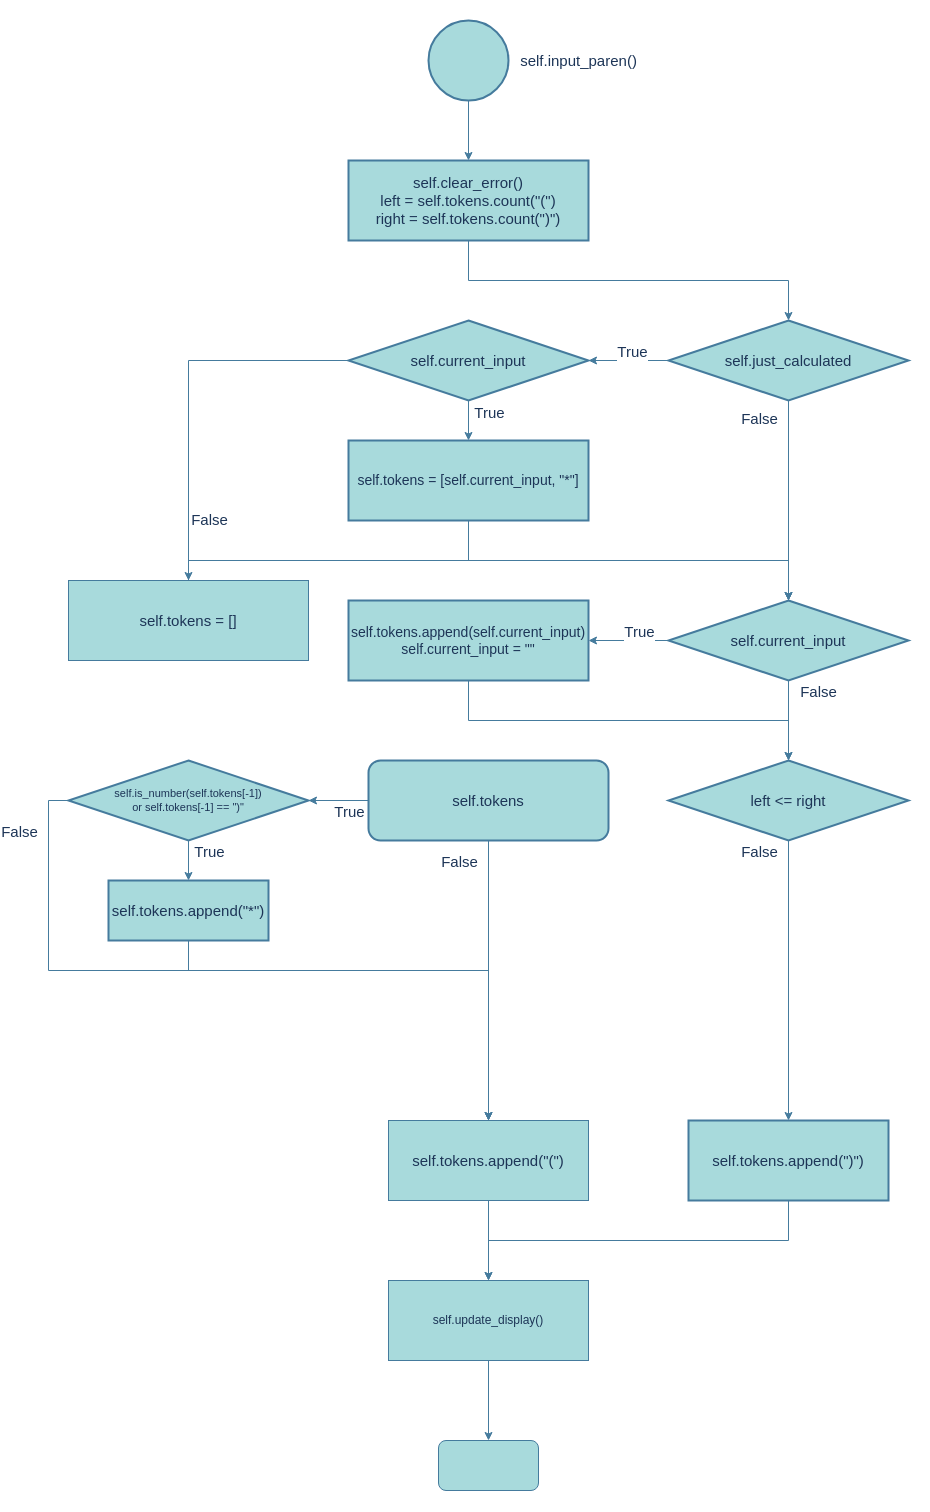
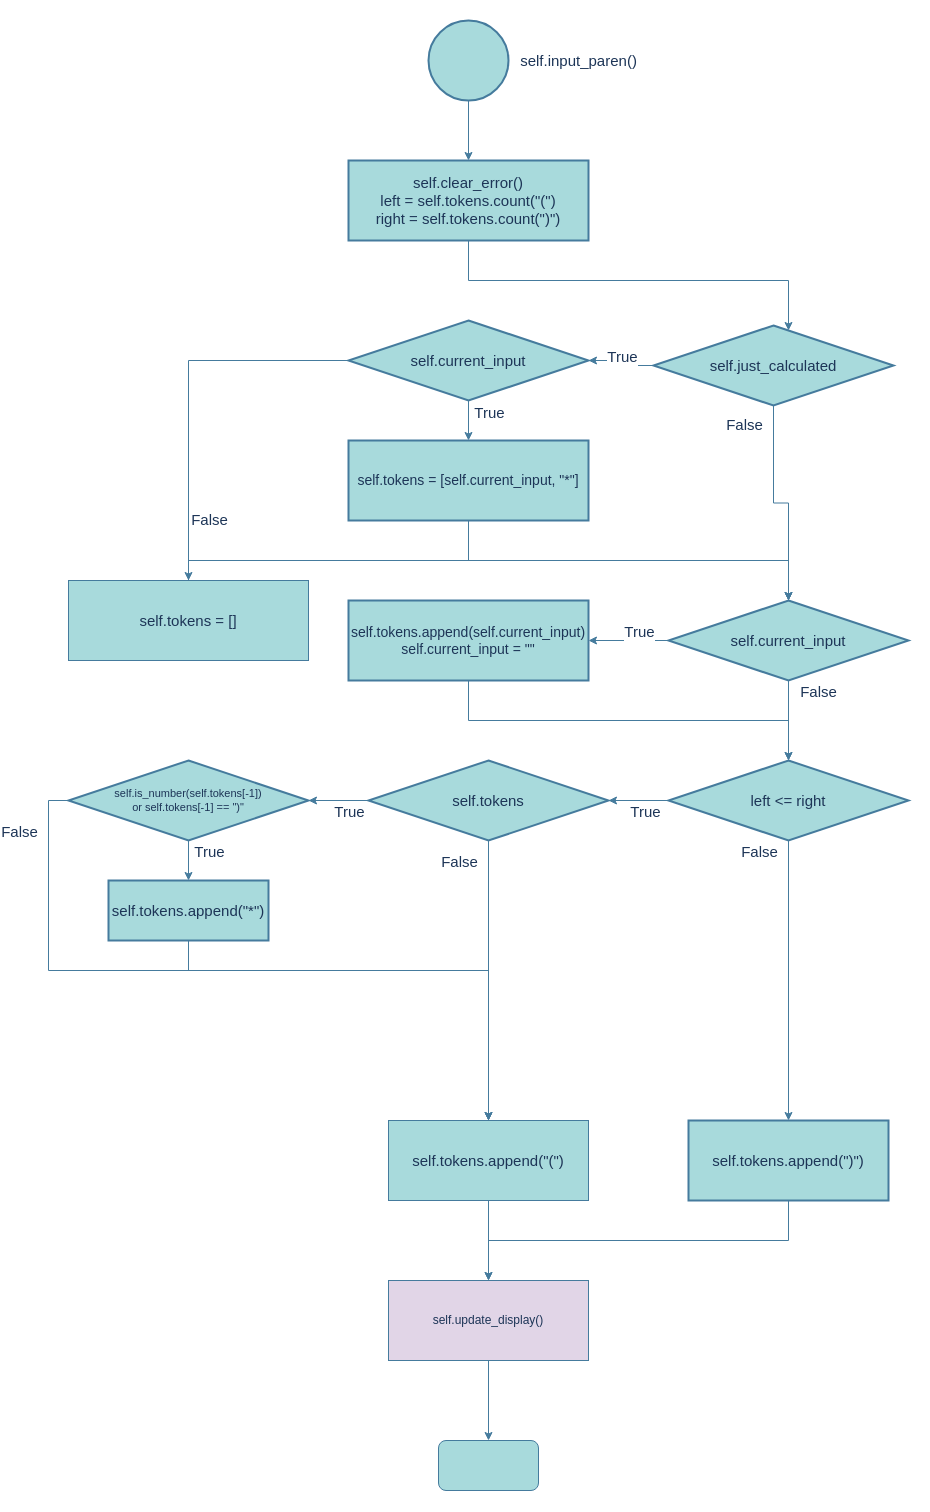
  <mxCell id="0" />
  <mxCell id="1" parent="0" />
  <mxCell id="2" value="" style="edgeStyle=orthogonalEdgeStyle;rounded=0;orthogonalLoop=1;jettySize=auto;html=1;strokeColor=#457B9D;fontColor=#1D3557;fillColor=#A8DADC;fontSize=15;" edge="1" parent="1" source="3" target="5"><mxGeometry relative="1" as="geometry" /></mxCell>
  <mxCell id="3" value="" style="strokeWidth=2;html=1;shape=mxgraph.flowchart.start_2;whiteSpace=wrap;labelBackgroundColor=none;fillColor=#A8DADC;strokeColor=#457B9D;fontColor=#1D3557;fontSize=15;" vertex="1" parent="1"><mxGeometry x="400" y="20" width="80" height="80" as="geometry" /></mxCell>
  <mxCell id="4" value="" style="edgeStyle=orthogonalEdgeStyle;rounded=0;orthogonalLoop=1;jettySize=auto;html=1;strokeColor=#457B9D;fontColor=#1D3557;fillColor=#A8DADC;fontSize=15;" edge="1" parent="1" source="5" target="11"><mxGeometry relative="1" as="geometry"><Array as="points"><mxPoint x="440" y="280" /><mxPoint x="760" y="280" /></Array></mxGeometry></mxCell>
  <mxCell id="5" value="self.clear_error()&lt;div&gt;left = self.tokens.count(&quot;(&quot;)&lt;/div&gt;&lt;div&gt;right = self.tokens.count(&quot;)&quot;)&lt;/div&gt;" style="whiteSpace=wrap;html=1;fillColor=#A8DADC;strokeColor=#457B9D;fontColor=#1D3557;strokeWidth=2;labelBackgroundColor=none;fontSize=15;" vertex="1" parent="1"><mxGeometry x="320" y="160" width="240" height="80" as="geometry" /></mxCell>
  <mxCell id="6" value="self.input_paren()" style="text;html=1;align=center;verticalAlign=middle;resizable=0;points=[];autosize=1;strokeColor=none;fillColor=none;fontColor=#1D3557;fontSize=15;" vertex="1" parent="1"><mxGeometry x="480" y="45" width="140" height="30" as="geometry" /></mxCell>
  <mxCell id="7" value="" style="edgeStyle=orthogonalEdgeStyle;rounded=0;orthogonalLoop=1;jettySize=auto;html=1;strokeColor=#457B9D;fontColor=#1D3557;fillColor=#A8DADC;fontSize=15;" edge="1" parent="1" source="11" target="16"><mxGeometry relative="1" as="geometry" /></mxCell>
  <mxCell id="8" value="True" style="edgeLabel;html=1;align=center;verticalAlign=middle;resizable=0;points=[];strokeColor=#457B9D;fontColor=#1D3557;fillColor=#A8DADC;fontSize=15;" vertex="1" connectable="0" parent="7"><mxGeometry x="-0.083" y="1" relative="1" as="geometry"><mxPoint y="-11" as="offset" /></mxGeometry></mxCell>
  <mxCell id="9" value="" style="edgeStyle=orthogonalEdgeStyle;rounded=0;orthogonalLoop=1;jettySize=auto;html=1;strokeColor=#457B9D;fontColor=#1D3557;fillColor=#A8DADC;fontSize=15;" edge="1" parent="1" source="11" target="24"><mxGeometry relative="1" as="geometry" /></mxCell>
  <mxCell id="10" value="False" style="edgeLabel;html=1;align=center;verticalAlign=middle;resizable=0;points=[];strokeColor=#457B9D;fontColor=#1D3557;fillColor=#A8DADC;fontSize=15;" vertex="1" connectable="0" parent="9"><mxGeometry x="-0.828" relative="1" as="geometry"><mxPoint x="-30" as="offset" /></mxGeometry></mxCell>
- <mxCell id="11" value="self.just_calculated" style="rhombus;whiteSpace=wrap;html=1;fillColor=#A8DADC;strokeColor=#457B9D;fontColor=#1D3557;strokeWidth=2;labelBackgroundColor=none;fontSize=15;" vertex="1" parent="1"><mxGeometry x="640" y="320" width="240" height="80" as="geometry" /></mxCell>
+ <mxCell id="11" value="self.just_calculated" style="rhombus;whiteSpace=wrap;html=1;fillColor=#A8DADC;strokeColor=#457B9D;fontColor=#1D3557;strokeWidth=2;labelBackgroundColor=none;fontSize=15;" vertex="1" parent="1"><mxGeometry x="625" y="325" width="240" height="80" as="geometry" /></mxCell>
  <mxCell id="12" value="" style="edgeStyle=orthogonalEdgeStyle;rounded=0;orthogonalLoop=1;jettySize=auto;html=1;strokeColor=#457B9D;fontColor=#1D3557;fillColor=#A8DADC;fontSize=15;" edge="1" parent="1" source="16" target="18"><mxGeometry relative="1" as="geometry" /></mxCell>
  <mxCell id="13" value="True" style="edgeLabel;html=1;align=center;verticalAlign=middle;resizable=0;points=[];strokeColor=#457B9D;fontColor=#1D3557;fillColor=#A8DADC;fontSize=15;" vertex="1" connectable="0" parent="12"><mxGeometry x="-0.614" y="1" relative="1" as="geometry"><mxPoint x="19" y="3" as="offset" /></mxGeometry></mxCell>
  <mxCell id="14" style="edgeStyle=orthogonalEdgeStyle;rounded=0;orthogonalLoop=1;jettySize=auto;html=1;entryX=0.5;entryY=0;entryDx=0;entryDy=0;strokeColor=#457B9D;fontColor=#1D3557;fillColor=#A8DADC;fontSize=15;" edge="1" parent="1" source="16" target="20"><mxGeometry relative="1" as="geometry" /></mxCell>
  <mxCell id="15" value="False" style="edgeLabel;html=1;align=center;verticalAlign=middle;resizable=0;points=[];strokeColor=#457B9D;fontColor=#1D3557;fillColor=#A8DADC;fontSize=15;" vertex="1" connectable="0" parent="14"><mxGeometry x="0.536" relative="1" as="geometry"><mxPoint x="20" y="26" as="offset" /></mxGeometry></mxCell>
  <mxCell id="16" value="self.current_input" style="rhombus;whiteSpace=wrap;html=1;fillColor=#A8DADC;strokeColor=#457B9D;fontColor=#1D3557;strokeWidth=2;labelBackgroundColor=none;fontSize=15;" vertex="1" parent="1"><mxGeometry x="320" y="320" width="240" height="80" as="geometry" /></mxCell>
  <mxCell id="17" style="edgeStyle=orthogonalEdgeStyle;rounded=0;orthogonalLoop=1;jettySize=auto;html=1;entryX=0.5;entryY=0;entryDx=0;entryDy=0;strokeColor=#457B9D;fontColor=#1D3557;fillColor=#A8DADC;fontSize=15;" edge="1" parent="1" source="18" target="24"><mxGeometry relative="1" as="geometry"><Array as="points"><mxPoint x="440" y="560" /><mxPoint x="760" y="560" /></Array></mxGeometry></mxCell>
  <mxCell id="18" value="self.tokens = [self.current_input, &quot;*&quot;]" style="whiteSpace=wrap;html=1;fillColor=#A8DADC;strokeColor=#457B9D;fontColor=#1D3557;strokeWidth=2;labelBackgroundColor=none;fontSize=14;" vertex="1" parent="1"><mxGeometry x="320" y="440" width="240" height="80" as="geometry" /></mxCell>
  <mxCell id="19" style="edgeStyle=orthogonalEdgeStyle;rounded=0;orthogonalLoop=1;jettySize=auto;html=1;entryX=0.5;entryY=0;entryDx=0;entryDy=0;strokeColor=#457B9D;fontColor=#1D3557;fillColor=#A8DADC;fontSize=15;" edge="1" parent="1" source="20" target="24"><mxGeometry relative="1" as="geometry"><Array as="points"><mxPoint x="160" y="560" /><mxPoint x="760" y="560" /></Array></mxGeometry></mxCell>
  <mxCell id="20" value="self.tokens = []" style="whiteSpace=wrap;html=1;strokeColor=#457B9D;fontColor=#1D3557;fillColor=#A8DADC;fontSize=15;" vertex="1" parent="1"><mxGeometry x="40" y="580" width="240" height="80" as="geometry" /></mxCell>
  <mxCell id="21" value="" style="edgeStyle=orthogonalEdgeStyle;rounded=0;orthogonalLoop=1;jettySize=auto;html=1;strokeColor=#457B9D;fontColor=#1D3557;fillColor=#A8DADC;fontSize=15;" edge="1" parent="1" source="24" target="26"><mxGeometry relative="1" as="geometry" /></mxCell>
  <mxCell id="22" value="True" style="edgeLabel;html=1;align=center;verticalAlign=middle;resizable=0;points=[];strokeColor=#457B9D;fontColor=#1D3557;fillColor=#A8DADC;fontSize=15;" vertex="1" connectable="0" parent="21"><mxGeometry x="-0.353" relative="1" as="geometry"><mxPoint x="-4" y="-10" as="offset" /></mxGeometry></mxCell>
  <mxCell id="23" value="" style="edgeStyle=orthogonalEdgeStyle;rounded=0;orthogonalLoop=1;jettySize=auto;html=1;strokeColor=#457B9D;fontColor=#1D3557;fillColor=#A8DADC;fontSize=15;" edge="1" parent="1" source="24" target="31"><mxGeometry relative="1" as="geometry" /></mxCell>
  <mxCell id="24" value="self.current_input" style="rhombus;whiteSpace=wrap;html=1;fillColor=#A8DADC;strokeColor=#457B9D;fontColor=#1D3557;strokeWidth=2;labelBackgroundColor=none;fontSize=15;" vertex="1" parent="1"><mxGeometry x="640" y="600" width="240" height="80" as="geometry" /></mxCell>
  <mxCell id="25" style="edgeStyle=orthogonalEdgeStyle;rounded=0;orthogonalLoop=1;jettySize=auto;html=1;entryX=0.5;entryY=0;entryDx=0;entryDy=0;strokeColor=#457B9D;fontColor=#1D3557;fillColor=#A8DADC;exitX=0.5;exitY=1;exitDx=0;exitDy=0;fontSize=15;" edge="1" parent="1" source="26" target="31"><mxGeometry relative="1" as="geometry"><Array as="points"><mxPoint x="440" y="720" /><mxPoint x="760" y="720" /></Array></mxGeometry></mxCell>
  <mxCell id="26" value="self.tokens.append(self.current_input)&lt;div&gt;self.current_input = &quot;&quot;&lt;/div&gt;" style="whiteSpace=wrap;html=1;fillColor=#A8DADC;strokeColor=#457B9D;fontColor=#1D3557;strokeWidth=2;labelBackgroundColor=none;fontSize=14;" vertex="1" parent="1"><mxGeometry x="320" y="600" width="240" height="80" as="geometry" /></mxCell>
+ <mxCell id="27" value="" style="edgeStyle=orthogonalEdgeStyle;rounded=0;orthogonalLoop=1;jettySize=auto;html=1;strokeColor=#457B9D;fontColor=#1D3557;fillColor=#A8DADC;fontSize=15;" edge="1" parent="1" source="31" target="37"><mxGeometry relative="1" as="geometry" /></mxCell>
+ <mxCell id="28" value="True" style="edgeLabel;html=1;align=center;verticalAlign=middle;resizable=0;points=[];strokeColor=#457B9D;fontColor=#1D3557;fillColor=#A8DADC;fontSize=15;" vertex="1" connectable="0" parent="27"><mxGeometry x="-0.215" y="6" relative="1" as="geometry"><mxPoint y="4" as="offset" /></mxGeometry></mxCell>
  <mxCell id="29" value="" style="edgeStyle=orthogonalEdgeStyle;rounded=0;orthogonalLoop=1;jettySize=auto;html=1;strokeColor=#457B9D;fontColor=#1D3557;fillColor=#A8DADC;fontSize=15;" edge="1" parent="1" source="31" target="39"><mxGeometry relative="1" as="geometry" /></mxCell>
  <mxCell id="30" value="False" style="edgeLabel;html=1;align=center;verticalAlign=middle;resizable=0;points=[];strokeColor=#457B9D;fontColor=#1D3557;fillColor=#A8DADC;fontSize=15;" vertex="1" connectable="0" parent="29"><mxGeometry x="-0.843" y="-1" relative="1" as="geometry"><mxPoint x="-29" y="-12" as="offset" /></mxGeometry></mxCell>
  <mxCell id="31" value="left &amp;lt;= right" style="rhombus;whiteSpace=wrap;html=1;fillColor=#A8DADC;strokeColor=#457B9D;fontColor=#1D3557;strokeWidth=2;labelBackgroundColor=none;fontSize=15;" vertex="1" parent="1"><mxGeometry x="640" y="760" width="240" height="80" as="geometry" /></mxCell>
  <mxCell id="32" value="False" style="edgeLabel;html=1;align=center;verticalAlign=middle;resizable=0;points=[];strokeColor=#457B9D;fontColor=#1D3557;fillColor=#A8DADC;fontSize=15;" vertex="1" connectable="0" parent="1"><mxGeometry x="789.996" y="690" as="geometry" /></mxCell>
  <mxCell id="33" value="" style="edgeStyle=orthogonalEdgeStyle;rounded=0;orthogonalLoop=1;jettySize=auto;html=1;strokeColor=#457B9D;fontColor=#1D3557;fillColor=#A8DADC;fontSize=15;" edge="1" parent="1" source="37" target="44"><mxGeometry relative="1" as="geometry" /></mxCell>
  <mxCell id="34" value="True" style="edgeLabel;html=1;align=center;verticalAlign=middle;resizable=0;points=[];strokeColor=#457B9D;fontColor=#1D3557;fillColor=#A8DADC;fontSize=15;" vertex="1" connectable="0" parent="33"><mxGeometry x="0.047" y="3" relative="1" as="geometry"><mxPoint x="11" y="7" as="offset" /></mxGeometry></mxCell>
  <mxCell id="35" style="edgeStyle=orthogonalEdgeStyle;rounded=0;orthogonalLoop=1;jettySize=auto;html=1;strokeColor=#457B9D;fontColor=#1D3557;fillColor=#A8DADC;entryX=0.5;entryY=0;entryDx=0;entryDy=0;fontSize=15;" edge="1" parent="1" source="37" target="48"><mxGeometry relative="1" as="geometry"><mxPoint x="460" y="1040" as="targetPoint" /></mxGeometry></mxCell>
  <mxCell id="36" value="False" style="edgeLabel;html=1;align=center;verticalAlign=middle;resizable=0;points=[];strokeColor=#457B9D;fontColor=#1D3557;fillColor=#A8DADC;fontSize=15;" vertex="1" connectable="0" parent="35"><mxGeometry x="-0.625" y="2" relative="1" as="geometry"><mxPoint x="-32" y="-33" as="offset" /></mxGeometry></mxCell>
- <mxCell id="37" value="self.tokens" style="whiteSpace=wrap;html=1;fillColor=#A8DADC;strokeColor=#457B9D;fontColor=#1D3557;strokeWidth=2;labelBackgroundColor=none;fontSize=15;rounded=1;" vertex="1" parent="1"><mxGeometry x="340" y="760" width="240" height="80" as="geometry" /></mxCell>
+ <mxCell id="37" value="self.tokens" style="rhombus;whiteSpace=wrap;html=1;fillColor=#A8DADC;strokeColor=#457B9D;fontColor=#1D3557;strokeWidth=2;labelBackgroundColor=none;fontSize=15;" vertex="1" parent="1"><mxGeometry x="340" y="760" width="240" height="80" as="geometry" /></mxCell>
  <mxCell id="38" style="edgeStyle=orthogonalEdgeStyle;rounded=0;orthogonalLoop=1;jettySize=auto;html=1;entryX=0.5;entryY=0;entryDx=0;entryDy=0;strokeColor=#457B9D;fontColor=#1D3557;fillColor=#A8DADC;" edge="1" parent="1" source="39" target="50"><mxGeometry relative="1" as="geometry"><Array as="points"><mxPoint x="760" y="1240" /><mxPoint x="460" y="1240" /></Array></mxGeometry></mxCell>
  <mxCell id="39" value="self.tokens.append(&quot;)&quot;)" style="whiteSpace=wrap;html=1;fillColor=#A8DADC;strokeColor=#457B9D;fontColor=#1D3557;strokeWidth=2;labelBackgroundColor=none;fontSize=15;" vertex="1" parent="1"><mxGeometry x="660" y="1120" width="200" height="80" as="geometry" /></mxCell>
  <mxCell id="40" value="" style="edgeStyle=orthogonalEdgeStyle;rounded=0;orthogonalLoop=1;jettySize=auto;html=1;strokeColor=#457B9D;fontColor=#1D3557;fillColor=#A8DADC;fontSize=15;" edge="1" parent="1" source="44" target="46"><mxGeometry relative="1" as="geometry" /></mxCell>
  <mxCell id="41" value="True" style="edgeLabel;html=1;align=center;verticalAlign=middle;resizable=0;points=[];strokeColor=#457B9D;fontColor=#1D3557;fillColor=#A8DADC;fontSize=15;" vertex="1" connectable="0" parent="40"><mxGeometry x="-0.25" y="3" relative="1" as="geometry"><mxPoint x="17" y="-5" as="offset" /></mxGeometry></mxCell>
  <mxCell id="42" style="edgeStyle=orthogonalEdgeStyle;rounded=0;orthogonalLoop=1;jettySize=auto;html=1;exitX=0;exitY=0.5;exitDx=0;exitDy=0;entryX=0.5;entryY=0;entryDx=0;entryDy=0;strokeColor=#457B9D;fontColor=#1D3557;fillColor=#A8DADC;" edge="1" parent="1" source="44" target="48"><mxGeometry relative="1" as="geometry"><Array as="points"><mxPoint x="20" y="800" /><mxPoint x="20" y="970" /><mxPoint x="460" y="970" /></Array></mxGeometry></mxCell>
  <mxCell id="43" value="False" style="edgeLabel;html=1;align=center;verticalAlign=middle;resizable=0;points=[];strokeColor=#457B9D;fontColor=#1D3557;fillColor=#A8DADC;fontSize=15;" vertex="1" connectable="0" parent="42"><mxGeometry x="-0.85" y="1" relative="1" as="geometry"><mxPoint x="-31" y="-9" as="offset" /></mxGeometry></mxCell>
  <mxCell id="44" value="self.is_number(self.tokens[-1])&lt;br&gt;or self.tokens[-1] == &quot;)&quot;" style="rhombus;whiteSpace=wrap;html=1;fillColor=#A8DADC;strokeColor=#457B9D;fontColor=#1D3557;strokeWidth=2;labelBackgroundColor=none;fontSize=11;" vertex="1" parent="1"><mxGeometry x="40" y="760" width="240" height="80" as="geometry" /></mxCell>
  <mxCell id="45" style="edgeStyle=orthogonalEdgeStyle;rounded=0;orthogonalLoop=1;jettySize=auto;html=1;entryX=0.5;entryY=0;entryDx=0;entryDy=0;strokeColor=#457B9D;fontColor=#1D3557;fillColor=#A8DADC;fontSize=15;" edge="1" parent="1" source="46" target="48"><mxGeometry relative="1" as="geometry"><Array as="points"><mxPoint x="160" y="970" /><mxPoint x="460" y="970" /></Array></mxGeometry></mxCell>
  <mxCell id="46" value="self.tokens.append(&quot;*&quot;)" style="whiteSpace=wrap;html=1;fillColor=#A8DADC;strokeColor=#457B9D;fontColor=#1D3557;strokeWidth=2;labelBackgroundColor=none;fontSize=15;" vertex="1" parent="1"><mxGeometry x="80" y="880" width="160" height="60" as="geometry" /></mxCell>
  <mxCell id="47" style="edgeStyle=orthogonalEdgeStyle;rounded=0;orthogonalLoop=1;jettySize=auto;html=1;strokeColor=#457B9D;fontColor=#1D3557;fillColor=#A8DADC;entryX=0.5;entryY=0;entryDx=0;entryDy=0;" edge="1" parent="1" source="48" target="50"><mxGeometry relative="1" as="geometry"><mxPoint x="600" y="1280" as="targetPoint" /><Array as="points"><mxPoint x="460" y="1280" /></Array></mxGeometry></mxCell>
  <mxCell id="48" value="self.tokens.append(&quot;(&quot;)" style="whiteSpace=wrap;html=1;strokeColor=#457B9D;fontColor=#1D3557;fillColor=#A8DADC;fontSize=15;" vertex="1" parent="1"><mxGeometry x="360" y="1120" width="200" height="80" as="geometry" /></mxCell>
  <mxCell id="49" value="" style="edgeStyle=orthogonalEdgeStyle;rounded=0;orthogonalLoop=1;jettySize=auto;html=1;strokeColor=#457B9D;fontColor=#1D3557;fillColor=#A8DADC;" edge="1" parent="1" source="50" target="51"><mxGeometry relative="1" as="geometry" /></mxCell>
- <mxCell id="50" value="self.update_display()" style="whiteSpace=wrap;html=1;strokeColor=#457B9D;fontColor=#1D3557;fillColor=#A8DADC;" vertex="1" parent="1"><mxGeometry x="360" y="1280" width="200" height="80" as="geometry" /></mxCell>
+ <mxCell id="50" value="self.update_display()" style="whiteSpace=wrap;html=1;strokeColor=#457B9D;fontColor=#1D3557;fillColor=#e1d5e7;" vertex="1" parent="1"><mxGeometry x="360" y="1280" width="200" height="80" as="geometry" /></mxCell>
  <mxCell id="51" value="" style="rounded=1;whiteSpace=wrap;html=1;fillColor=#A8DADC;strokeColor=#457B9D;fontColor=#1D3557;" vertex="1" parent="1"><mxGeometry x="410" y="1440" width="100" height="50" as="geometry" /></mxCell>
